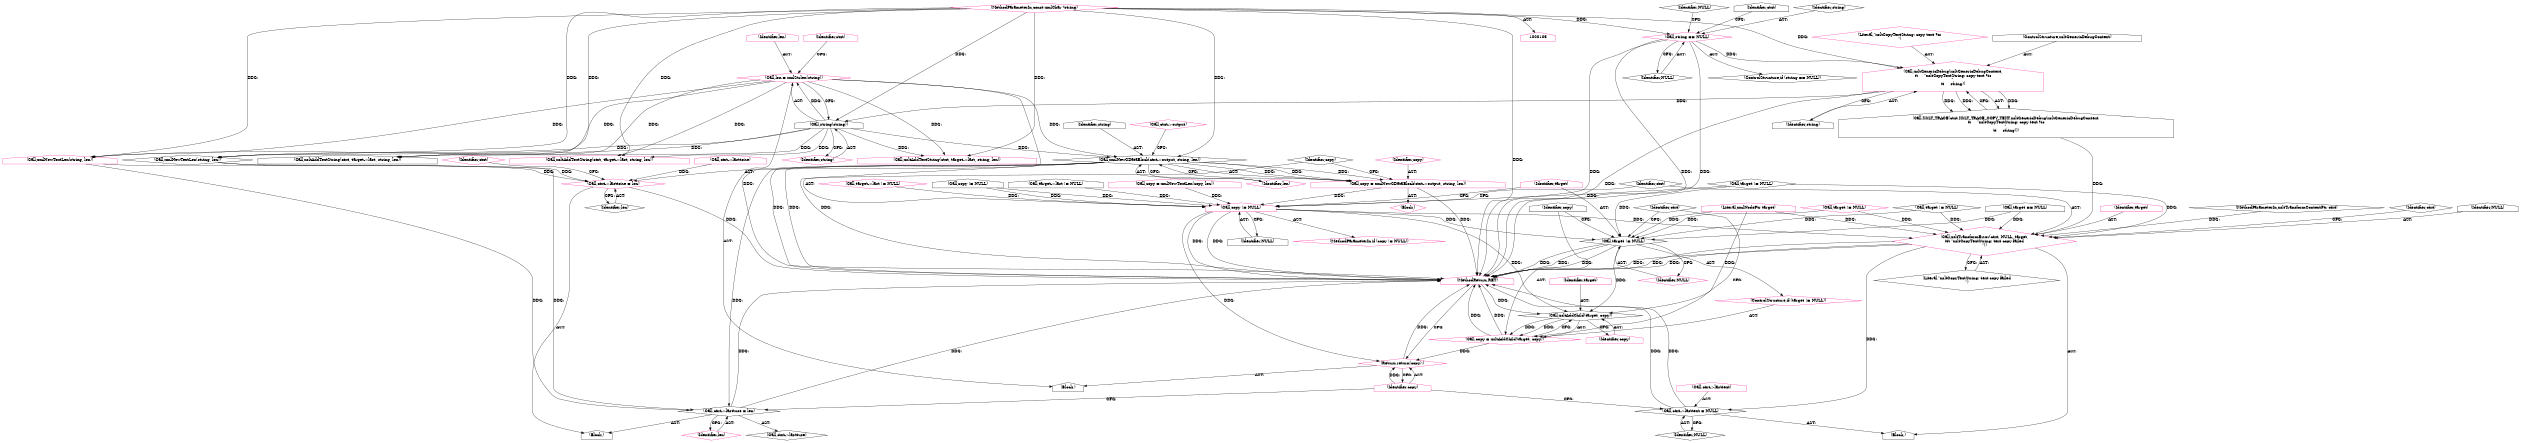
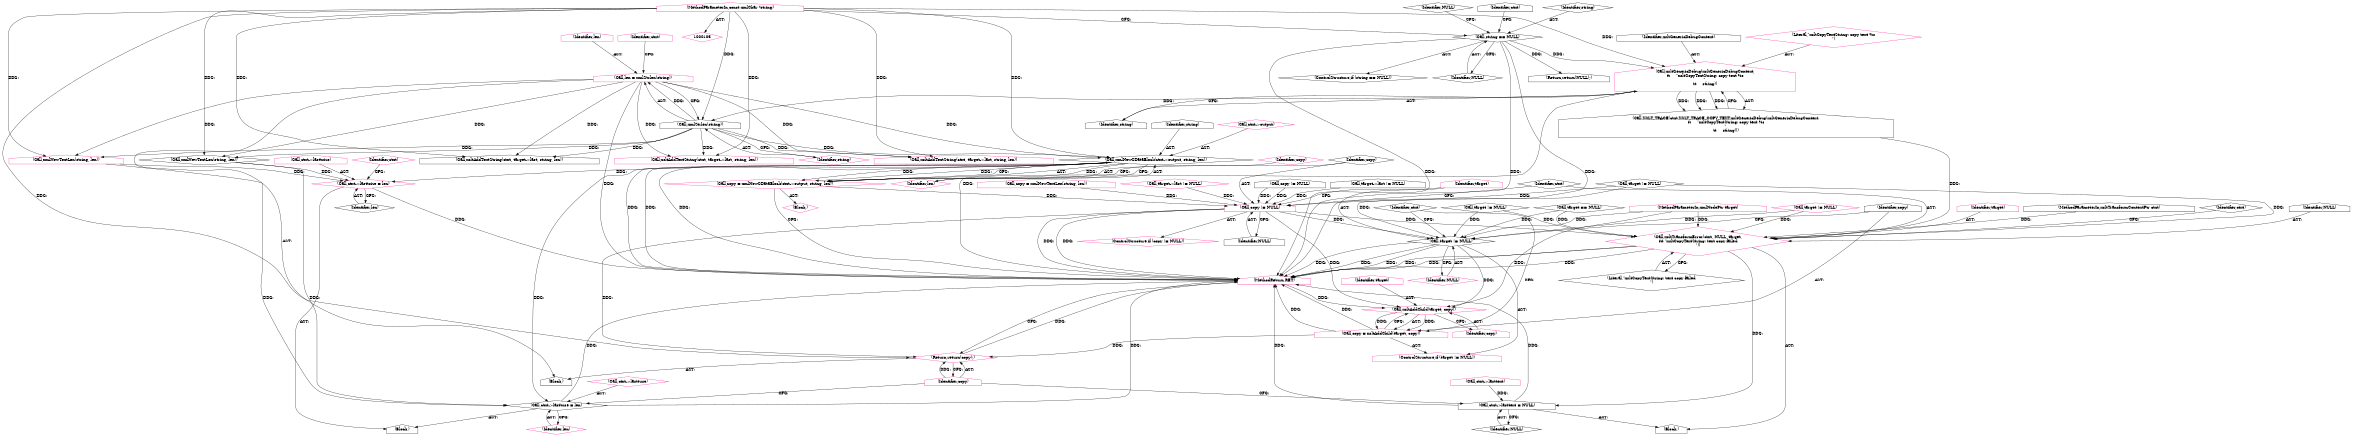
  digraph {
    node [color=deeppink shape=diamond]
    n1 [color=black label="(Call,xmlNewCDataBlock(ctxt->output, string, len))"]
-   n2 [label="(Call,copy = xmlNewCDataBlock(ctxt->output, string, len))" shape=house]
+   n2 [label="(Call,copy = xmlNewCDataBlock(ctxt->output, string, len))"]
    n3 [label="(Call,ctxt->lasttsize = len)"]
    n4 [color=black label="(Call,ctxt->lasttuse = len)"]
    n5 [label="(Identifier,len)"]
    n6 [label="(MethodReturn,RET)" shape=house]
    n7 [label="(Call,copy != NULL)" shape=house]
    n8 [label="(Block,)"]
    n9 [color=black label="(Block,)" shape=house]
    n10 [color=black label="(Identifier,len)"]
    n11 [label="(Identifier,len)"]
-   n12 [color=black label="(Call,xsltAddChild(target, copy))"]
+   n12 [label="(Call,xsltAddChild(target, copy))"]
    n13 [label="(Return,return(copy);)"]
-   n14 [color=black label="(Call,string(string))" shape=house]
-   n15 [label="(Call,len = xmlStrlen(string))"]
+   n14 [color=black label="(Call,xmlStrlen(string))" shape=house]
+   n15 [label="(Call,len = xmlStrlen(string))" shape=house]
    n16 [label="(Identifier,string)"]
    n17 [label="(Call,xsltAddTextString(ctxt, target->last, string, len))" shape=house]
    n18 [label="(Call,xmlNewTextLen(string, len))" shape=house]
    n19 [color=black label="(Call,xmlNewTextLen(string, len))"]
    n20 [label="(Call,xsltAddTextString(ctxt, target->last, string, len))" shape=house]
    n21 [color=black label="(Call,xsltAddTextString(ctxt, target->last, string, len))" shape=house]
    n22 [color=black label="(Block,)" shape=house]
    n23 [label="(Call,xsltGenericDebug(xsltGenericDebugContext,\n\t\t     \"xsltCopyTextString: copy text %s\n\",\n\t\t     string))" shape=house]
    n24 [color=black label="(Identifier,string)" shape=house]
    n25 [color=black label="(Call,XSLT_TRACE(ctxt,XSLT_TRACE_COPY_TEXT,xsltGenericDebug(xsltGenericDebugContext,\n\t\t     \"xsltCopyTextString: copy text %s\n\",\n\t\t     string)))" shape=house]
    n26 [label="(Call,xsltTransformError(ctxt, NULL, target,\n\t\t\t \"xsltCopyTextString: text copy failed\n\"))"]
-   n27 [label="(Call,string == NULL)"]
+   n27 [color=black label="(Call,string == NULL)"]
+   n28 [color=black label="(Return,return(NULL);)" shape=house]
    n29 [color=black label="(ControlStructure,if (string == NULL))"]
    n30 [color=black label="(Identifier,NULL)"]
-   n31 [color=black label="(Call,target == NULL)" shape=house]
+   n31 [color=black label="(Call,target == NULL)"]
    n32 [color=black label="(Call,target != NULL)"]
-   n33 [label="(MethodParameterIn,const xmlChar *string)"]
-   1000105 [shape=house]
-   n35 [label="(MethodParameterIn,if (copy != NULL))"]
+   n33 [label="(MethodParameterIn,const xmlChar *string)" shape=house]
+   1000105
+   n35 [label="(ControlStructure,if (copy != NULL))"]
    n36 [color=black label="(Identifier,NULL)" shape=house]
    n37 [label="(Identifier,NULL)"]
-   n38 [label="(ControlStructure,if (target != NULL))"]
-   n39 [label="(Call,copy = xsltAddChild(target, copy))"]
+   n38 [label="(ControlStructure,if (target != NULL))" shape=house]
+   n39 [label="(Call,copy = xsltAddChild(target, copy))" shape=house]
    n40 [label="(Identifier,copy)" shape=house]
    n41 [label="(Identifier,copy)" shape=house]
-   n42 [color=black label="(Call,ctxt->lasttext = NULL)"]
+   n42 [color=black label="(Call,ctxt->lasttext = NULL)" shape=house]
    n43 [color=black label="(Literal,\"xsltCopyTextString: text copy failed\n\")"]
    n44 [color=black label="(Block,)" shape=house]
    n45 [color=black label="(Identifier,NULL)"]
    n46 [color=black label="(Call,copy != NULL)" shape=house]
-   n47 [color=black label="(ControlStructure,xsltGenericDebugContext)" shape=house]
+   n47 [color=black label="(Identifier,xsltGenericDebugContext)" shape=house]
    n48 [label="(Identifier,target)" shape=house]
    n49 [color=black label="(Identifier,string)" shape=house]
    n50 [label="(Identifier,copy)"]
    n51 [color=black label="(Call,target != NULL)"]
    n52 [color=black label="(Identifier,NULL)"]
    n53 [label="(Identifier,len)" shape=house]
    n54 [color=black label="(Identifier,NULL)" shape=house]
    n55 [label="(Identifier,target)" shape=house]
    n56 [color=black label="(Identifier,ctxt)" shape=house]
    n57 [label="(Identifier,ctxt)" shape=house]
-   n58 [color=black label="(MethodParameterIn,xsltTransformContextPtr ctxt)"]
-   n59 [color=black label="(Call,ctxt->lasttuse)"]
+   n58 [color=black label="(MethodParameterIn,xsltTransformContextPtr ctxt)" shape=house]
+   n59 [label="(Call,ctxt->lasttuse)"]
    n60 [color=black label="(Identifier,string)"]
    n61 [label="(Call,target != NULL)"]
    n62 [label="(Call,ctxt->output)"]
    n63 [label="(Call,ctxt->lasttext)" shape=house]
    n64 [label="(Identifier,ctxt)"]
    n65 [color=black label="(Call,target != NULL)"]
    n66 [label="(Identifier,target)" shape=house]
    n67 [color=black label="(Call,target->last != NULL)" shape=house]
    n68 [color=black label="(Identifier,ctxt)"]
    n69 [color=black label="(Identifier,ctxt)"]
    n70 [color=black label="(Identifier,copy)"]
-   n71 [label="(Call,copy = xmlNewTextLen(copy, len))" shape=house]
+   n71 [label="(Call,copy = xmlNewTextLen(string, len))" shape=house]
    n72 [label="(Call,target->last != NULL)"]
    n73 [color=black label="(Identifier,copy)" shape=house]
    n74 [color=black label="(Identifier,ctxt)"]
-   n75 [label="(Literal,xmlNodePtr target)" shape=house]
+   n75 [label="(MethodParameterIn,xmlNodePtr target)" shape=house]
    n76 [label="(Call,ctxt->lasttsize)" shape=house]
    n77 [label="(Literal,\"xsltCopyTextString: copy text %s\n\")"]
    n1 -> n2 [label="AST: "]
    n1 -> n2 [label="DDG: "]
    n1 -> n2 [label="DDG: "]
    n1 -> n2 [label="DDG: "]
-   n1 -> n3 [label="AST: "]
+   n1 -> n3 [label="DDG: "]
    n1 -> n4 [label="DDG: "]
    n1 -> n5 [label="CFG: "]
    n1 -> n6 [label="DDG: "]
    n1 -> n6 [label="DDG: "]
    n1 -> n6 [label="DDG: "]
    n2 -> n1 [label="CFG: "]
-   n2 -> n6 [label="DDG: "]
+   n2 -> n6 [label="CFG: "]
    n2 -> n7 [label="DDG: "]
    n2 -> n8 [label="AST: "]
    n3 -> n6 [label="DDG: "]
    n3 -> n9 [label="AST: "]
    n3 -> n10 [label="CFG: "]
    n4 -> n6 [label="DDG: "]
    n4 -> n6 [label="DDG: "]
    n4 -> n9 [label="AST: "]
    n4 -> n11 [label="CFG: "]
    n5 -> n1 [label="AST: "]
    n6 -> n12 [label="DDG: "]
    n6 -> n13 [label="CFG: "]
    n7 -> n6 [label="DDG: "]
    n7 -> n6 [label="DDG: "]
    n7 -> n12 [label="DDG: "]
    n7 -> n13 [label="DDG: "]
    n7 -> n26 [label="DDG: "]
    n7 -> n32 [label="DDG: "]
    n7 -> n35 [label="AST: "]
    n7 -> n36 [label="CFG: "]
    n10 -> n3 [label="AST: "]
    n11 -> n4 [label="AST: "]
    n12 -> n39 [label="AST: "]
    n12 -> n39 [label="DDG: "]
    n12 -> n39 [label="DDG: "]
    n12 -> n40 [label="CFG: "]
    n13 -> n6 [label="DDG: "]
    n13 -> n22 [label="AST: "]
    n13 -> n41 [label="CFG: "]
    n14 -> n1 [label="DDG: "]
    n14 -> n15 [label="AST: "]
    n14 -> n15 [label="DDG: "]
    n14 -> n16 [label="CFG: "]
    n14 -> n17 [label="DDG: "]
    n14 -> n18 [label="DDG: "]
    n14 -> n19 [label="DDG: "]
    n14 -> n20 [label="DDG: "]
    n14 -> n21 [label="DDG: "]
    n15 -> n1 [label="DDG: "]
    n15 -> n6 [label="DDG: "]
    n15 -> n14 [label="CFG: "]
    n15 -> n17 [label="DDG: "]
    n15 -> n18 [label="DDG: "]
    n15 -> n19 [label="DDG: "]
    n15 -> n20 [label="DDG: "]
    n15 -> n21 [label="DDG: "]
    n15 -> n22 [label="AST: "]
    n16 -> n14 [label="AST: "]
    n18 -> n3 [label="DDG: "]
    n18 -> n4 [label="DDG: "]
    n19 -> n3 [label="DDG: "]
    n19 -> n4 [label="DDG: "]
    n23 -> n6 [label="DDG: "]
    n23 -> n14 [label="DDG: "]
    n23 -> n24 [label="CFG: "]
    n23 -> n25 [label="AST: "]
    n23 -> n25 [label="DDG: "]
    n23 -> n25 [label="DDG: "]
    n23 -> n25 [label="DDG: "]
    n24 -> n23 [label="AST: "]
    n25 -> n23 [label="CFG: "]
    n25 -> n26 [label="DDG: "]
    n26 -> n6 [label="DDG: "]
    n26 -> n6 [label="DDG: "]
    n26 -> n6 [label="DDG: "]
    n26 -> n42 [label="DDG: "]
    n26 -> n43 [label="CFG: "]
    n26 -> n44 [label="AST: "]
    n27 -> n6 [label="DDG: "]
    n27 -> n6 [label="DDG: "]
    n27 -> n6 [label="DDG: "]
    n27 -> n23 [label="DDG: "]
+   n27 -> n28 [label="DDG: "]
    n27 -> n29 [label="AST: "]
    n27 -> n30 [label="CFG: "]
    n30 -> n27 [label="AST: "]
    n31 -> n26 [label="DDG: "]
    n31 -> n32 [label="DDG: "]
    n32 -> n6 [label="DDG: "]
    n32 -> n6 [label="DDG: "]
    n32 -> n6 [label="DDG: "]
    n32 -> n12 [label="DDG: "]
    n32 -> n37 [label="CFG: "]
    n32 -> n38 [label="AST: "]
    n33 -> n1 [label="DDG: "]
-   n33 -> n6 [label="DDG: "]
+   n33 -> n13 [label="DDG: "]
    n33 -> n14 [label="DDG: "]
    n33 -> n17 [label="DDG: "]
    n33 -> n18 [label="DDG: "]
    n33 -> n19 [label="DDG: "]
    n33 -> n20 [label="DDG: "]
    n33 -> n21 [label="DDG: "]
    n33 -> n23 [label="DDG: "]
-   n33 -> n27 [label="DDG: "]
+   n33 -> n27 [label="CFG: "]
    n33 -> 1000105 [label="AST: "]
    n36 -> n7 [label="AST: "]
    n37 -> n32 [label="AST: "]
    n39 -> n6 [label="DDG: "]
    n39 -> n6 [label="DDG: "]
    n39 -> n12 [label="CFG: "]
    n39 -> n13 [label="DDG: "]
-   n38 -> n39 [label="AST: "]
+   n39 -> n38 [label="AST: "]
    n40 -> n12 [label="AST: "]
    n41 -> n4 [label="CFG: "]
    n41 -> n13 [label="AST: "]
    n41 -> n13 [label="DDG: "]
    n41 -> n42 [label="CFG: "]
    n42 -> n6 [label="DDG: "]
    n42 -> n6 [label="DDG: "]
    n42 -> n44 [label="AST: "]
    n42 -> n45 [label="CFG: "]
    n43 -> n26 [label="AST: "]
    n45 -> n42 [label="AST: "]
    n46 -> n7 [label="DDG: "]
    n46 -> n7 [label="DDG: "]
    n47 -> n23 [label="AST: "]
    n48 -> n7 [label="CFG: "]
    n48 -> n32 [label="AST: "]
    n49 -> n1 [label="AST: "]
    n50 -> n2 [label="AST: "]
    n51 -> n7 [label="DDG: "]
    n51 -> n26 [label="DDG: "]
    n51 -> n32 [label="DDG: "]
    n52 -> n27 [label="CFG: "]
    n53 -> n15 [label="AST: "]
    n54 -> n26 [label="AST: "]
    n55 -> n26 [label="AST: "]
    n56 -> n27 [label="CFG: "]
    n57 -> n15 [label="CFG: "]
    n58 -> n26 [label="DDG: "]
-   n4 -> n59 [label="AST: "]
+   n59 -> n4 [label="AST: "]
    n60 -> n27 [label="AST: "]
    n61 -> n26 [label="DDG: "]
    n61 -> n32 [label="DDG: "]
-   n62 -> n1 [label="CFG: "]
-   n63 -> n42 [label="AST: "]
+   n62 -> n1 [label="AST: "]
+   n63 -> n42 [label="DDG: "]
    n64 -> n3 [label="CFG: "]
    n65 -> n26 [label="DDG: "]
    n65 -> n32 [label="DDG: "]
    n66 -> n12 [label="AST: "]
    n67 -> n7 [label="DDG: "]
    n68 -> n32 [label="CFG: "]
    n68 -> n39 [label="CFG: "]
    n69 -> n26 [label="CFG: "]
    n70 -> n2 [label="CFG: "]
    n70 -> n7 [label="AST: "]
    n71 -> n7 [label="DDG: "]
    n72 -> n7 [label="DDG: "]
    n73 -> n32 [label="CFG: "]
    n73 -> n39 [label="AST: "]
    n74 -> n7 [label="CFG: "]
    n74 -> n26 [label="AST: "]
    n75 -> n12 [label="DDG: "]
    n75 -> n26 [label="DDG: "]
    n75 -> n32 [label="DDG: "]
-   n76 -> n3 [label="DDG: "]
+   n76 -> n3 [label="AST: "]
    n77 -> n23 [label="AST: "]
  }
